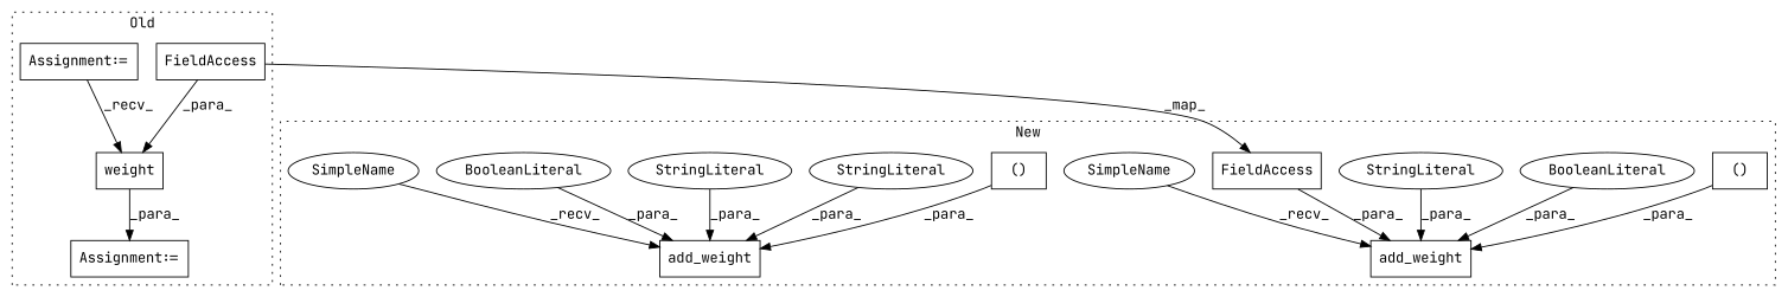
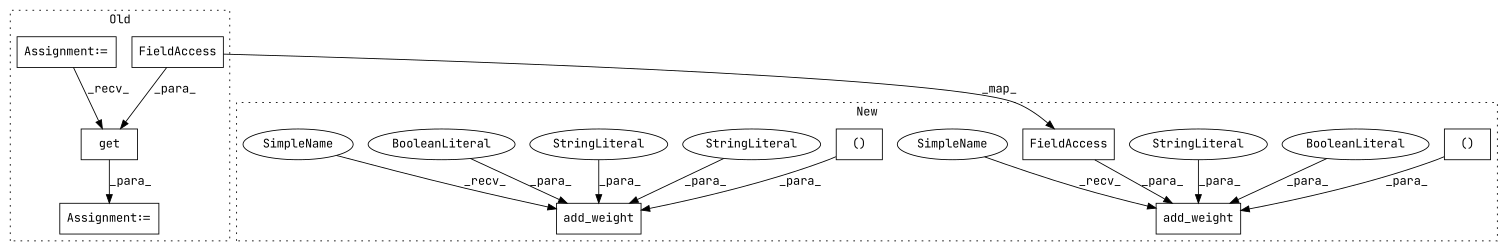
  digraph {
    fontname="JetBrains Mono"
    node [a=32 l=4 shape=box fontname="JetBrains Mono"]
    edge [fontname="JetBrains Mono"]
-   n1 [l="4,1" label=weight s="69671,69684"]
+   n1 [l="4,1" label=get s="69671,69684"]
    n2 [a=7 l=1 label="Assignment:=" s=69657]
    n3 [a=7 l=12 label="Assignment:=" s=69505]
    n4 [a=22 l=9 label=FieldAccess s=69675]
    n5 [l="11,1" label=add_weight s="70303,70378"]
    n6 [a=106 l=38 label="()" s=70326]
    n7 [l="11,1" label=add_weight s="69755,69836"]
    n8 [a=106 l=38 label="()" s=69782]
    n9 [a=9 label=BooleanLiteral s=69832 shape=ellipse]
    n10 [a=9 label=BooleanLiteral s=70374 shape=ellipse]
    n11 [a=45 l=8 label=StringLiteral s=69766 shape=ellipse]
    n12 [a=45 l=6 label=StringLiteral s=70314 shape=ellipse]
    n13 [a=45 l=7 label=StringLiteral s=70366 shape=ellipse]
    n14 [a=22 l=9 label=FieldAccess s=69822]
    n15 [a=42 label=SimpleName s=69750 shape=ellipse]
    n16 [a=42 label=SimpleName s=70298 shape=ellipse]
    subgraph cluster_1 {
      label=Old
      style=dotted
      n1
      n2
      n3
      n4
    }
    subgraph cluster_2 {
      label=New
      style=dotted
      n5
      n6
      n7
      n8
      n9
      n10
      n11
      n12
      n13
      n14
      n15
      n16
    }
    n1 -> n2 [label=_para_]
    n3 -> n1 [label=_recv_]
    n4 -> n1 [label=_para_]
    n4 -> n14 [label=_map_]
    n6 -> n5 [label=_para_]
    n8 -> n7 [label=_para_]
    n9 -> n7 [label=_para_]
    n10 -> n5 [label=_para_]
    n11 -> n7 [label=_para_]
    n12 -> n5 [label=_para_]
    n13 -> n5 [label=_para_]
    n14 -> n7 [label=_para_]
    n15 -> n7 [label=_recv_]
    n16 -> n5 [label=_recv_]
  }
